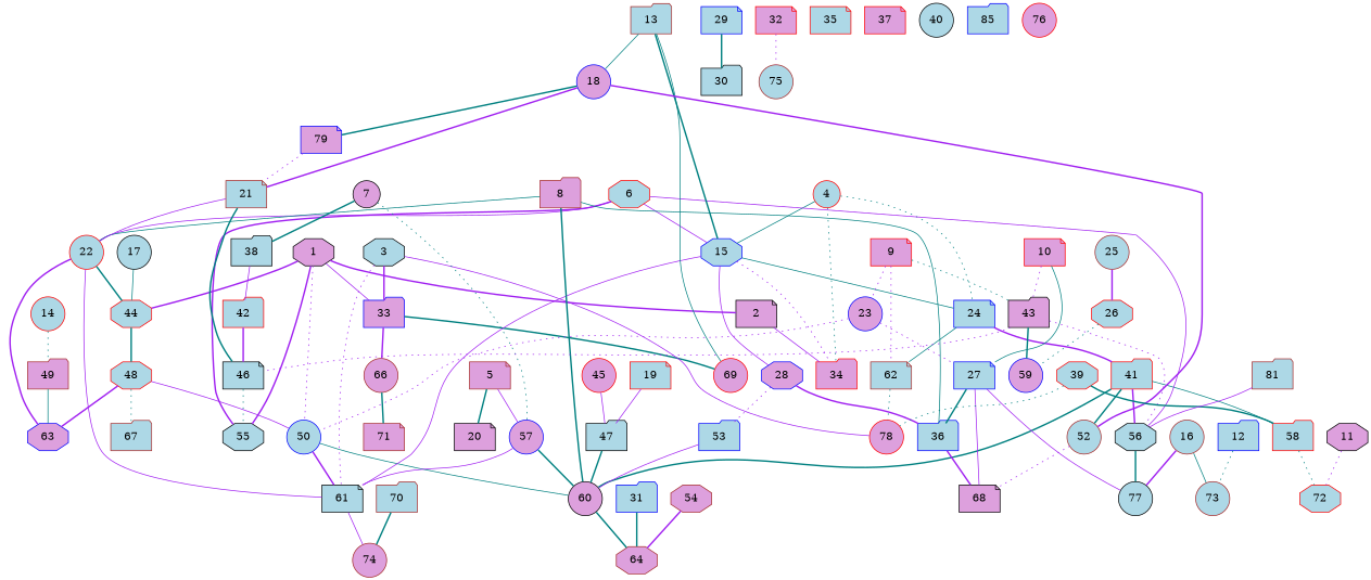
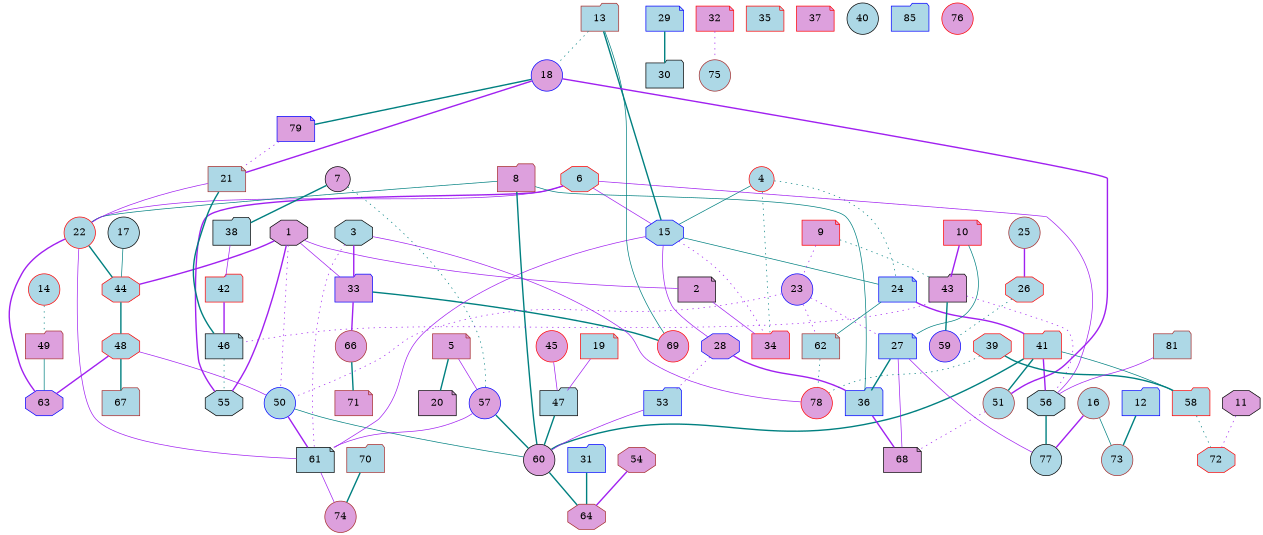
  graph {
    node [color=red fillcolor=lightblue shape=circle style=filled]
    edge [color=purple style=bold]
    1 [color=black fillcolor=plum shape=octagon]
    2 [color=black fillcolor=plum shape=note]
    33 [color=blue fillcolor=plum shape=folder]
    44 [shape=octagon]
    50 [color=blue]
    55 [color=black shape=octagon]
    34 [fillcolor=plum shape=folder]
    69 [fillcolor=plum]
    66 [color=brown fillcolor=plum]
    48 [shape=octagon]
    61 [color=black shape=note]
    60 [color=black fillcolor=plum]
    3 [color=black shape=octagon]
    78 [fillcolor=plum]
    74 [color=brown fillcolor=plum]
    4
    15 [color=blue shape=octagon]
    24 [color=blue shape=note]
    28 [color=blue fillcolor=plum shape=octagon]
    41 [shape=folder]
    62 [color=brown shape=note]
    5 [color=brown fillcolor=plum shape=note]
    20 [color=black fillcolor=plum shape=note]
    57 [color=blue fillcolor=plum]
    6 [shape=octagon]
    22
    56 [color=black shape=octagon]
    63 [color=blue fillcolor=plum shape=octagon]
    77 [color=black]
    7 [color=black fillcolor=plum]
    38 [color=black shape=folder]
    42 [shape=folder]
    8 [color=brown fillcolor=plum shape=folder]
    36 [color=blue shape=folder]
    68 [color=black fillcolor=plum shape=note]
    64 [color=brown fillcolor=plum shape=octagon]
    9 [fillcolor=plum shape=note]
    23 [color=blue fillcolor=plum]
    43 [color=black fillcolor=plum shape=folder]
    27 [color=blue shape=note]
    46 [color=black shape=note]
    59 [color=blue fillcolor=plum]
    10 [fillcolor=plum shape=note]
    11 [color=black fillcolor=plum shape=octagon]
    72 [shape=octagon]
    12 [color=blue shape=folder]
    73 [color=brown]
    21 [color=brown shape=note]
    13 [color=brown shape=folder]
    18 [color=blue fillcolor=plum]
-   52 [color=brown]
+   52 [color=brown label=51]
    79 [color=blue fillcolor=plum shape=note]
    58 [shape=folder]
    49 [color=brown fillcolor=plum shape=folder]
    14
    53 [color=blue shape=folder]
    16 [color=brown]
    17 [color=black]
    19 [shape=note]
    47 [color=black shape=folder]
    25 [color=brown]
    26 [shape=octagon]
    29 [color=blue shape=note]
    30 [color=black shape=folder]
    31 [color=blue shape=folder]
    32 [fillcolor=plum shape=note]
    75 [color=brown]
    71 [color=brown fillcolor=plum shape=note]
    35 [shape=note]
    37 [fillcolor=plum shape=note]
    39 [shape=octagon]
    40 [color=black]
    67 [color=brown shape=folder]
    45 [fillcolor=plum]
    n75 [color=brown label=81 shape=folder]
    54 [color=brown fillcolor=plum shape=octagon]
    n77 [color=blue label=85 shape=folder]
    70 [color=brown shape=folder]
    76 [fillcolor=plum]
-   1 -- 2
+   1 -- 2 [style=solid]
    1 -- 33 [style=solid]
    1 -- 44
    1 -- 50 [style=dotted]
    1 -- 55
    2 -- 34 [style=solid]
    33 -- 69 [color=teal]
    33 -- 66
    44 -- 48 [color=teal]
    50 -- 61
    50 -- 60 [color=teal style=solid]
    66 -- 71 [color=teal]
    48 -- 50 [style=solid]
    48 -- 63
-   48 -- 67 [color=teal style=dotted]
+   48 -- 67 [color=teal]
    61 -- 74 [style=solid]
    60 -- 64 [color=teal]
    3 -- 33
    3 -- 61 [style=dotted]
    3 -- 78 [style=solid]
    4 -- 34 [color=teal style=dotted]
    4 -- 15 [color=teal style=solid]
    4 -- 24 [color=teal style=dotted]
    15 -- 34 [style=dotted]
    15 -- 61 [style=solid]
    15 -- 24 [color=teal style=solid]
    15 -- 28 [style=solid]
    24 -- 41
    24 -- 62 [color=teal style=solid]
    28 -- 36
    28 -- 53 [style=dotted]
    41 -- 60 [color=teal]
    41 -- 56
    41 -- 52 [color=teal]
    41 -- 58 [color=teal style=solid]
    62 -- 78 [color=teal style=dotted]
    5 -- 20 [color=teal]
    5 -- 57 [style=solid]
    57 -- 61 [style=solid]
    57 -- 60 [color=teal]
    6 -- 55
    6 -- 15 [style=solid]
    6 -- 22 [style=solid]
    6 -- 56 [style=solid]
    22 -- 44 [color=teal]
    22 -- 61 [style=solid]
    22 -- 63
    56 -- 77 [color=teal]
    7 -- 57 [color=teal style=dotted]
    7 -- 38 [color=teal]
    38 -- 42 [style=solid]
    42 -- 46
    8 -- 60 [color=teal]
    8 -- 22 [color=teal style=solid]
    8 -- 36 [color=teal style=solid]
    36 -- 68
    9 -- 23 [style=dotted]
    9 -- 43 [color=teal style=dotted]
    23 -- 50 [style=dotted]
-   9 -- 62 [style=dotted]
+   23 -- 62 [style=dotted]
    23 -- 27 [style=dotted]
    43 -- 56 [style=dotted]
    43 -- 46 [style=dotted]
    43 -- 59 [color=teal]
    27 -- 77 [style=solid]
    27 -- 36 [color=teal]
    27 -- 68 [style=solid]
    46 -- 55 [color=teal style=dotted]
-   10 -- 43 [style=dotted]
+   10 -- 43
    10 -- 27 [color=teal style=solid]
    11 -- 72 [style=dotted]
-   12 -- 73 [color=teal style=dotted]
+   12 -- 73 [color=teal]
    21 -- 22 [style=solid]
    21 -- 46 [color=teal]
    13 -- 69 [color=teal style=solid]
    13 -- 15 [color=teal]
-   13 -- 18 [color=teal style=solid]
+   13 -- 18 [color=teal style=dotted]
    18 -- 21
    18 -- 52
    18 -- 79 [color=teal]
    52 -- 68 [style=dotted]
    79 -- 21 [style=dotted]
    58 -- 72 [color=teal style=dotted]
    49 -- 63 [color=teal style=solid]
    14 -- 49 [color=teal style=dotted]
    53 -- 60 [style=solid]
    16 -- 77
    16 -- 73 [color=teal style=solid]
    17 -- 44 [color=teal style=solid]
    19 -- 47 [style=solid]
    47 -- 60 [color=teal]
    25 -- 26
    26 -- 59 [color=teal style=dotted]
    29 -- 30 [color=teal]
    31 -- 64 [color=teal]
    32 -- 75 [style=dotted]
    39 -- 78 [color=teal style=dotted]
    39 -- 58 [color=teal]
    45 -- 47 [style=solid]
    n75 -- 56 [style=solid]
    54 -- 64
    70 -- 74 [color=teal]
  }
